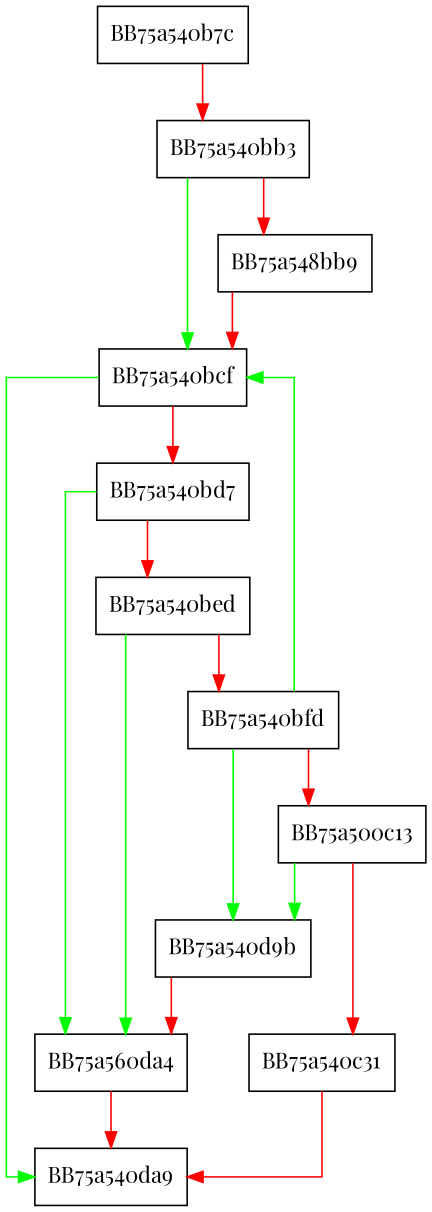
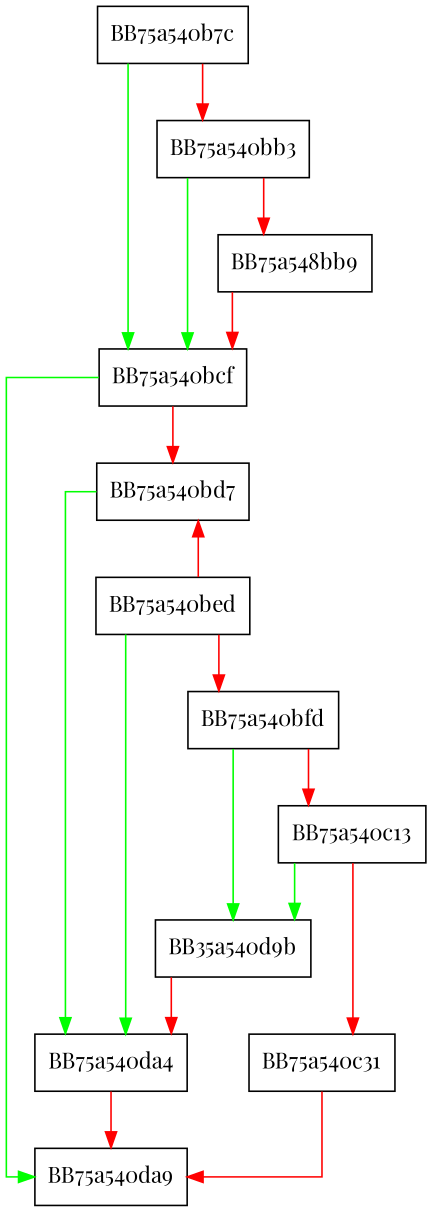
  digraph {
    fontname="Playfair Display"
    splines=ortho
    node [fontname="Playfair Display" shape=box]
    edge [color=red fontname="Playfair Display"]
    BB75a540b7c
    BB75a540bcf
    BB75a540bb3
    BB75a540da9
    BB75a540bd7
    n6 [label=BB75a548bb9]
-   BB75a540da4 [label=BB75a560da4]
+   BB75a540da4
    BB75a540bed
    BB75a540bfd
-   BB75a540d9b
-   BB75a540c13 [label=BB75a500c13]
+   BB75a540d9b [label=BB35a540d9b]
+   BB75a540c13
    BB75a540c31
-   BB75a540bfd -> BB75a540bcf [color=green]
+   BB75a540b7c -> BB75a540bcf [color=green]
    BB75a540b7c -> BB75a540bb3
    BB75a540bcf -> BB75a540da9 [color=green]
    BB75a540bcf -> BB75a540bd7
    BB75a540bb3 -> BB75a540bcf [color=green]
    BB75a540bb3 -> n6
    BB75a540bd7 -> BB75a540da4 [color=green]
-   BB75a540bd7 -> BB75a540bed
+   BB75a540bed -> BB75a540bd7
    n6 -> BB75a540bcf
    BB75a540da4 -> BB75a540da9
    BB75a540bed -> BB75a540da4 [color=green]
    BB75a540bed -> BB75a540bfd
    BB75a540bfd -> BB75a540d9b [color=green]
    BB75a540bfd -> BB75a540c13
    BB75a540d9b -> BB75a540da4
    BB75a540c13 -> BB75a540d9b [color=green]
    BB75a540c13 -> BB75a540c31
    BB75a540c31 -> BB75a540da9
  }
